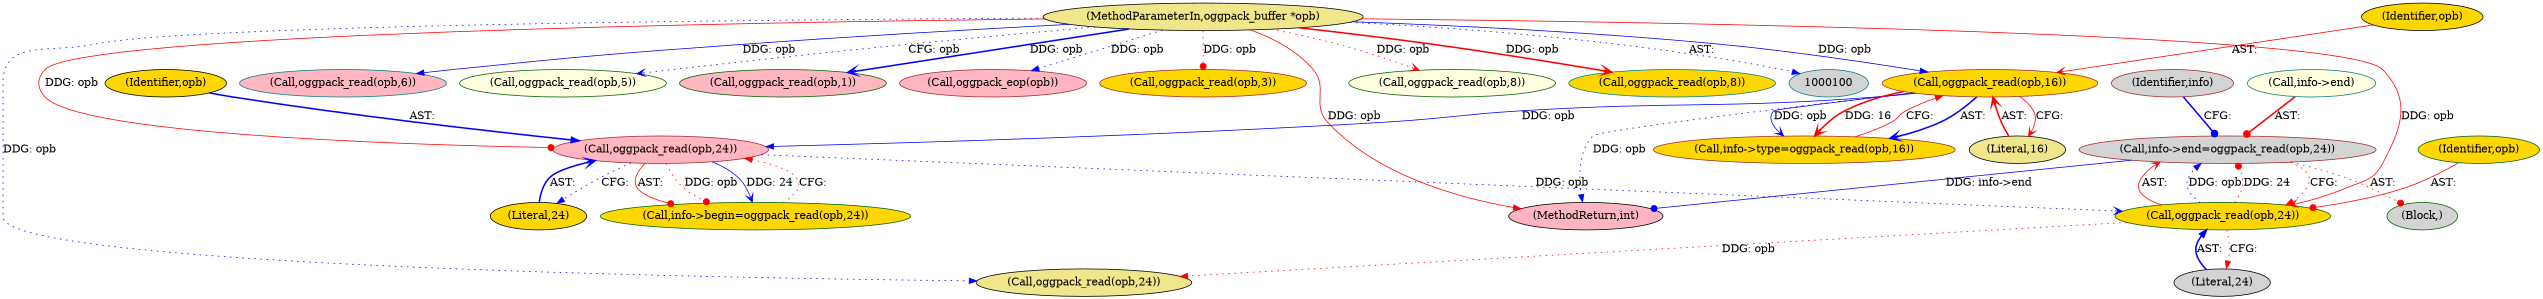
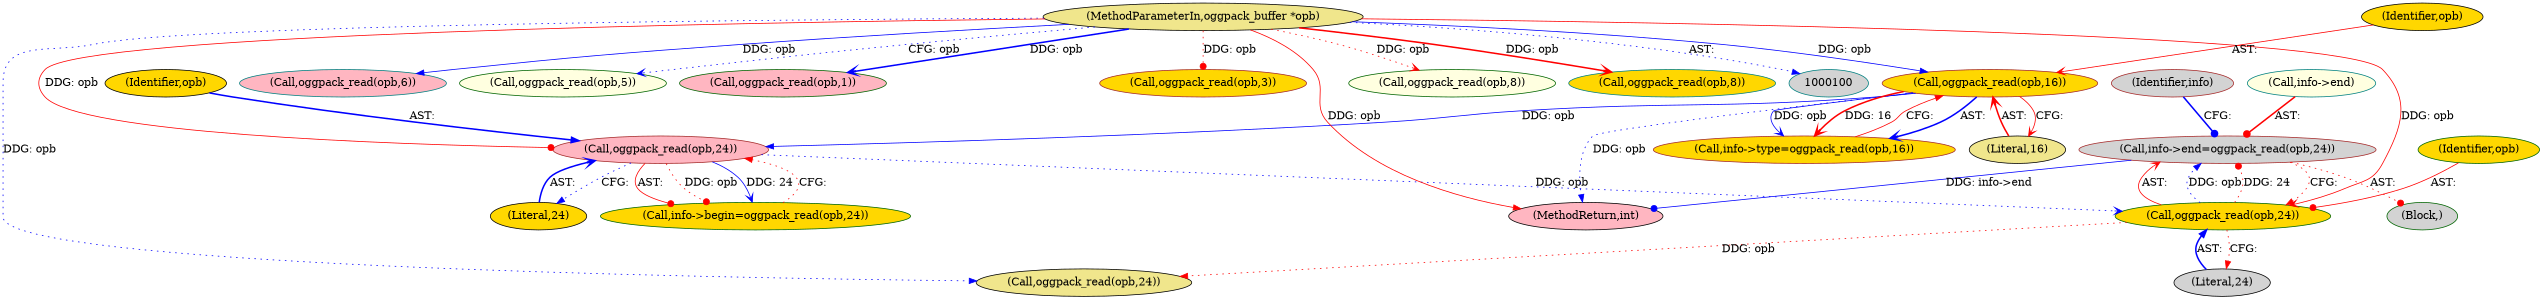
  digraph {
    node [color=black fillcolor=gold style=filled]
    edge [arrowhead=normal color=red style=dotted]
    n1 [color=brown fillcolor=lightgrey label="(Call,info->end=oggpack_read(opb,24))"]
    n2 [color=darkgreen label="(Call,oggpack_read(opb,24))"]
    n3 [fillcolor=lightpink label="(MethodReturn,int)"]
    n4 [color=darkgreen fillcolor=lightgrey label="(Block,)"]
    n5 [fillcolor=lightgrey label="(Literal,24)"]
    n6 [fillcolor=khaki label="(Call,oggpack_read(opb,24))"]
    n7 [color=brown fillcolor=lightpink label="(Call,oggpack_read(opb,24))"]
    n8 [color=darkgreen label="(Call,info->begin=oggpack_read(opb,24))"]
    n9 [label="(Literal,24)"]
    n10 [color=brown label="(Call,oggpack_read(opb,16))"]
    n11 [fillcolor=khaki label="(Literal,16)"]
    n12 [color=brown label="(Call,info->type=oggpack_read(opb,16))"]
    n13 [fillcolor=khaki label="(MethodParameterIn,oggpack_buffer *opb)"]
    n14 [color=teal fillcolor=lightpink label="(Call,oggpack_read(opb,6))"]
    n15 [color=darkgreen fillcolor=lightyellow label="(Call,oggpack_read(opb,5))"]
    n16 [color=darkgreen fillcolor=lightpink label="(Call,oggpack_read(opb,1))"]
-   n17 [color=brown fillcolor=lightpink label="(Call,oggpack_eop(opb))"]
    n18 [color=brown label="(Call,oggpack_read(opb,3))"]
    n19 [color=darkgreen fillcolor=lightyellow label="(Call,oggpack_read(opb,8))"]
    n20 [color=teal label="(Call,oggpack_read(opb,8))"]
    1000100 [color=teal fillcolor=lightgrey]
    n22 [color=brown fillcolor=lightgrey label="(Identifier,info)"]
    n23 [label="(Identifier,opb)"]
    n24 [label="(Identifier,opb)"]
    n25 [color=teal fillcolor=lightyellow label="(Call,info->end)"]
    n26 [color=darkgreen label="(Identifier,opb)"]
    n1 -> n2 [label="CFG: "]
    n1 -> n3 [arrowhead=dot color=blue label="DDG: info->end" style=solid]
    n1 -> n4 [arrowhead=dot label="AST: "]
    n2 -> n1 [arrowhead=vee label="AST: " style=solid]
    n2 -> n1 [color=blue label="DDG: opb"]
    n2 -> n1 [arrowhead=dot label="DDG: 24"]
    n2 -> n5 [label="CFG: "]
    n2 -> n6 [label="DDG: opb"]
    n5 -> n2 [color=blue label="AST: " style=bold]
    n7 -> n2 [arrowhead=vee color=blue label="DDG: opb"]
    n7 -> n8 [arrowhead=dot label="AST: " style=solid]
    n7 -> n8 [arrowhead=dot label="DDG: opb"]
    n7 -> n8 [arrowhead=vee color=blue label="DDG: 24" style=solid]
    n7 -> n9 [color=blue label="CFG: "]
    n8 -> n7 [label="CFG: "]
    n9 -> n7 [arrowhead=vee color=blue label="AST: " style=bold]
    n10 -> n3 [color=blue label="DDG: opb"]
    n10 -> n7 [color=blue label="DDG: opb" style=solid]
    n10 -> n11 [arrowhead=vee label="CFG: " style=solid]
    n10 -> n12 [arrowhead=vee color=blue label="AST: " style=bold]
    n10 -> n12 [arrowhead=vee color=blue label="DDG: opb" style=solid]
    n10 -> n12 [arrowhead=vee label="DDG: 16" style=bold]
    n11 -> n10 [arrowhead=vee label="AST: " style=bold]
    n12 -> n10 [label="CFG: " style=solid]
    n13 -> n2 [arrowhead=vee label="DDG: opb" style=solid]
    n13 -> n3 [label="DDG: opb" style=solid]
    n13 -> n6 [color=blue label="DDG: opb"]
    n13 -> n7 [arrowhead=dot label="DDG: opb" style=solid]
    n13 -> n10 [color=blue label="DDG: opb" style=solid]
    n13 -> n14 [color=blue label="DDG: opb" style=solid]
    n13 -> n15 [arrowhead=vee color=blue label="CFG: opb"]
    n13 -> n16 [arrowhead=vee color=blue label="DDG: opb" style=bold]
-   n13 -> n17 [color=blue label="DDG: opb"]
    n13 -> n18 [arrowhead=dot label="DDG: opb"]
    n13 -> n19 [arrowhead=vee label="DDG: opb"]
    n13 -> n20 [arrowhead=vee label="DDG: opb" style=bold]
    n13 -> 1000100 [color=blue label="AST: "]
    n22 -> n1 [arrowhead=dot color=blue label="CFG: " style=bold]
    n23 -> n10 [arrowhead=vee label="AST: " style=solid]
    n24 -> n7 [color=blue label="AST: " style=bold]
    n25 -> n1 [arrowhead=dot label="AST: " style=bold]
    n26 -> n2 [arrowhead=dot label="AST: " style=solid]
  }
